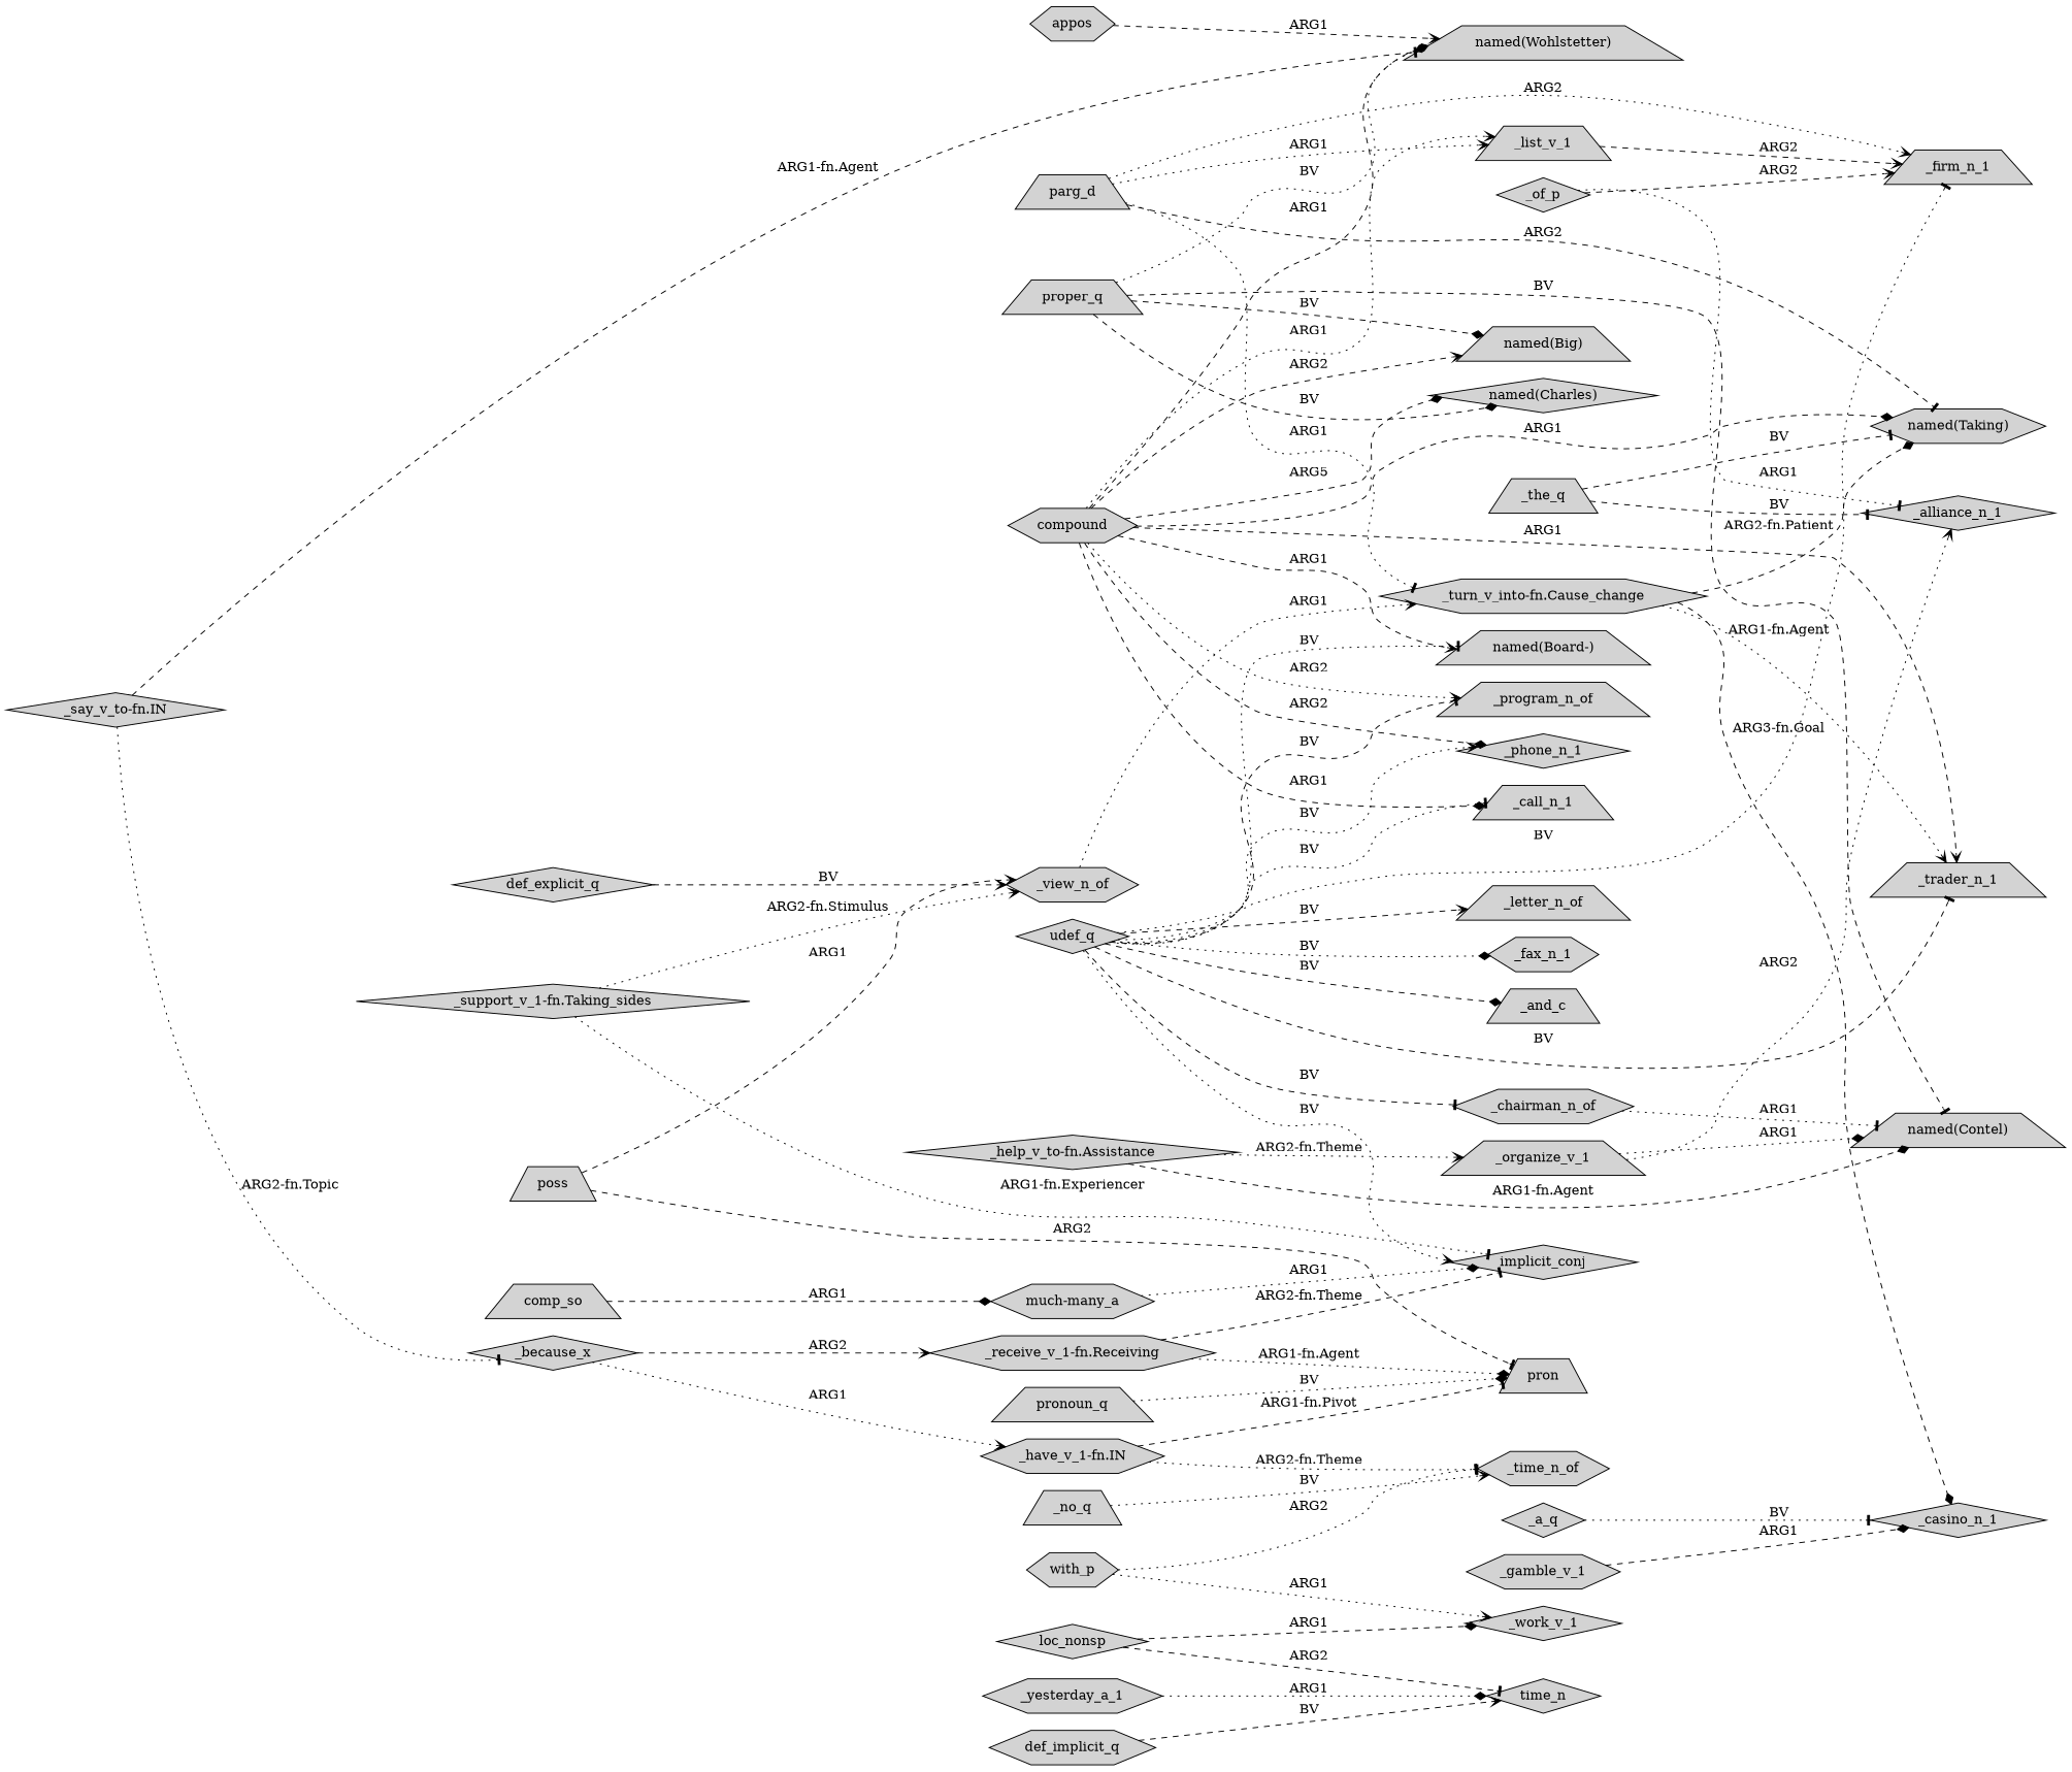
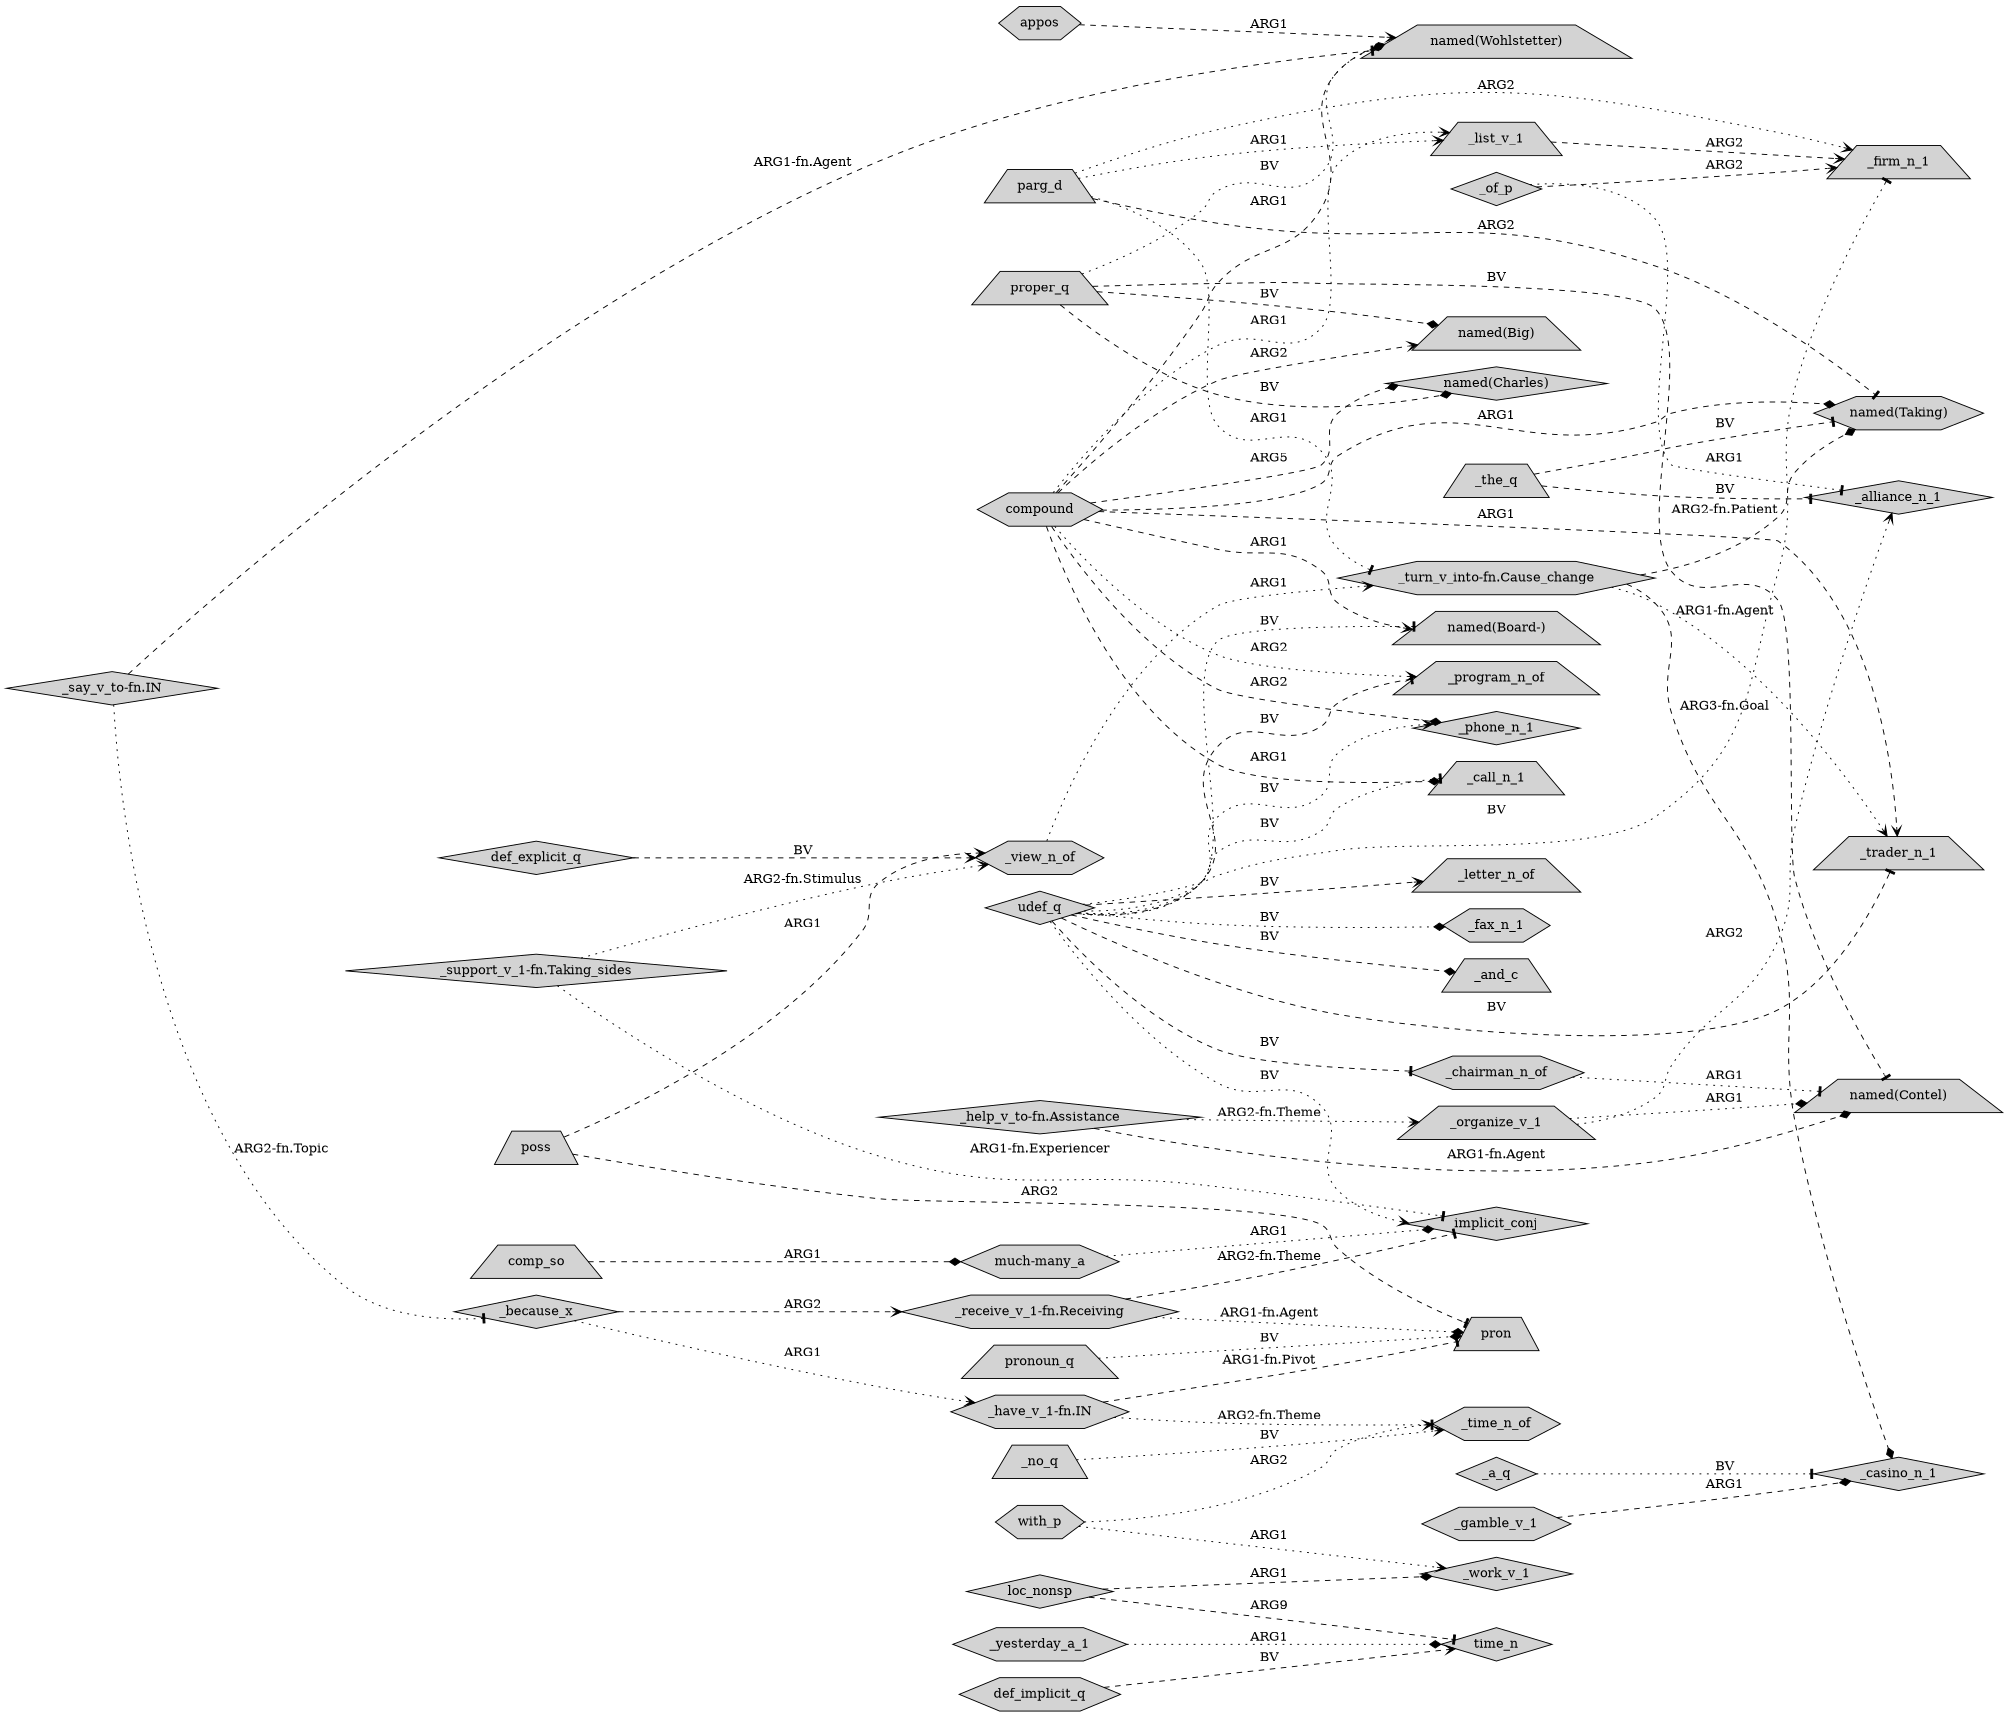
  digraph {
    rankdir=LR
    node [shape=trapezium style=filled]
    edge [arrowhead=vee style=dashed]
    _of_p [shape=diamond]
    _firm_n_1
    _alliance_n_1 [shape=diamond]
    proper_q
    "named(Wohlstetter)"
    "named(Contel)"
    "named(Charles)" [shape=diamond]
    "named(Big)"
    _the_q
    n10 [label="named(Taking)" shape=hexagon]
    _yesterday_a_1 [shape=hexagon]
    time_n [shape=diamond]
    compound [shape=hexagon]
    _program_n_of
    _trader_n_1
    _call_n_1
    "named(Board-)"
    _list_v_1
    _phone_n_1 [shape=diamond]
    _organize_v_1
    "_have_v_1-fn.IN" [shape=hexagon]
    _time_n_of [shape=hexagon]
    pron
    _because_x [shape=diamond]
    "_receive_v_1-fn.Receiving" [shape=hexagon]
    implicit_conj [shape=diamond]
    poss
    _view_n_of [shape=hexagon]
    "_turn_v_into-fn.Cause_change" [shape=hexagon]
    _casino_n_1 [shape=diamond]
    udef_q [shape=diamond]
    _letter_n_of
    _chairman_n_of [shape=hexagon]
    _fax_n_1 [shape=hexagon]
    _and_c
    _a_q [shape=diamond]
    _no_q
    "_help_v_to-fn.Assistance" [shape=diamond]
    parg_d
    with_p [shape=hexagon]
    _work_v_1 [shape=diamond]
    loc_nonsp [shape=diamond]
    "_say_v_to-fn.IN" [shape=diamond]
    "much-many_a" [shape=hexagon]
    "_support_v_1-fn.Taking_sides" [shape=diamond]
    pronoun_q
    appos [shape=hexagon]
    def_explicit_q [shape=diamond]
    comp_so
    _gamble_v_1 [shape=hexagon]
    def_implicit_q [shape=hexagon]
    _of_p -> _firm_n_1 [label=ARG2]
    _of_p -> _alliance_n_1 [arrowhead=tee label=ARG1 style=dotted]
    proper_q -> "named(Wohlstetter)" [arrowhead=diamond label=BV style=dotted]
    proper_q -> "named(Contel)" [arrowhead=tee label=BV]
    proper_q -> "named(Charles)" [arrowhead=diamond label=BV]
    proper_q -> "named(Big)" [arrowhead=diamond label=BV]
    _the_q -> _alliance_n_1 [arrowhead=tee label=BV]
    _the_q -> n10 [arrowhead=tee label=BV]
    _yesterday_a_1 -> time_n [arrowhead=diamond label=ARG1 style=dotted]
    compound -> "named(Wohlstetter)" [arrowhead=diamond label=ARG1]
    compound -> "named(Charles)" [arrowhead=diamond label=ARG5]
    compound -> "named(Big)" [label=ARG2]
    compound -> n10 [arrowhead=diamond label=ARG1]
    compound -> _program_n_of [label=ARG2 style=dotted]
    compound -> _trader_n_1 [label=ARG1]
    compound -> _call_n_1 [arrowhead=diamond label=ARG1]
    compound -> "named(Board-)" [label=ARG1]
    compound -> _list_v_1 [label=ARG1 style=dotted]
    compound -> _phone_n_1 [arrowhead=diamond label=ARG2]
    _list_v_1 -> _firm_n_1 [label=ARG2]
    _organize_v_1 -> _alliance_n_1 [label=ARG2 style=dotted]
    _organize_v_1 -> "named(Contel)" [arrowhead=diamond label=ARG1 style=dotted]
    "_have_v_1-fn.IN" -> _time_n_of [arrowhead=tee label="ARG2-fn.Theme" style=dotted]
    "_have_v_1-fn.IN" -> pron [arrowhead=tee label="ARG1-fn.Pivot"]
    _because_x -> "_have_v_1-fn.IN" [label=ARG1 style=dotted]
    _because_x -> "_receive_v_1-fn.Receiving" [label=ARG2]
    "_receive_v_1-fn.Receiving" -> pron [arrowhead=diamond label="ARG1-fn.Agent" style=dotted]
    "_receive_v_1-fn.Receiving" -> implicit_conj [arrowhead=tee label="ARG2-fn.Theme"]
    poss -> pron [arrowhead=tee label=ARG2]
    poss -> _view_n_of [label=ARG1]
    _view_n_of -> "_turn_v_into-fn.Cause_change" [label=ARG1 style=dotted]
    "_turn_v_into-fn.Cause_change" -> n10 [arrowhead=diamond label="ARG2-fn.Patient"]
    "_turn_v_into-fn.Cause_change" -> _trader_n_1 [label="ARG1-fn.Agent" style=dotted]
    "_turn_v_into-fn.Cause_change" -> _casino_n_1 [arrowhead=diamond label="ARG3-fn.Goal"]
    udef_q -> _firm_n_1 [arrowhead=tee label=BV style=dotted]
    udef_q -> _program_n_of [arrowhead=tee label=BV]
    udef_q -> _trader_n_1 [arrowhead=tee label=BV]
    udef_q -> _call_n_1 [arrowhead=tee label=BV style=dotted]
    udef_q -> "named(Board-)" [arrowhead=tee label=BV style=dotted]
    udef_q -> _phone_n_1 [label=BV style=dotted]
    udef_q -> implicit_conj [label=BV style=dotted]
    udef_q -> _letter_n_of [label=BV]
    udef_q -> _chairman_n_of [arrowhead=tee label=BV]
    udef_q -> _fax_n_1 [arrowhead=diamond label=BV style=dotted]
    udef_q -> _and_c [arrowhead=diamond label=BV]
    _chairman_n_of -> "named(Contel)" [arrowhead=tee label=ARG1 style=dotted]
    _a_q -> _casino_n_1 [arrowhead=tee label=BV style=dotted]
    _no_q -> _time_n_of [label=BV style=dotted]
    "_help_v_to-fn.Assistance" -> "named(Contel)" [arrowhead=diamond label="ARG1-fn.Agent"]
    "_help_v_to-fn.Assistance" -> _organize_v_1 [label="ARG2-fn.Theme" style=dotted]
    parg_d -> _firm_n_1 [label=ARG2 style=dotted]
    parg_d -> n10 [arrowhead=tee label=ARG2]
    parg_d -> _list_v_1 [label=ARG1 style=dotted]
    parg_d -> "_turn_v_into-fn.Cause_change" [arrowhead=tee label=ARG1 style=dotted]
-   with_p -> _time_n_of [arrowhead=tee label=ARG2 style=dotted]
+   with_p -> _time_n_of [label=ARG2 style=dotted]
    with_p -> _work_v_1 [label=ARG1 style=dotted]
-   loc_nonsp -> time_n [arrowhead=tee label=ARG2]
+   loc_nonsp -> time_n [arrowhead=tee label=ARG9]
    loc_nonsp -> _work_v_1 [arrowhead=diamond label=ARG1]
    "_say_v_to-fn.IN" -> "named(Wohlstetter)" [arrowhead=tee label="ARG1-fn.Agent"]
    "_say_v_to-fn.IN" -> _because_x [arrowhead=tee label="ARG2-fn.Topic" style=dotted]
    "much-many_a" -> implicit_conj [arrowhead=diamond label=ARG1 style=dotted]
    "_support_v_1-fn.Taking_sides" -> implicit_conj [arrowhead=tee label="ARG1-fn.Experiencer" style=dotted]
    "_support_v_1-fn.Taking_sides" -> _view_n_of [label="ARG2-fn.Stimulus" style=dotted]
    pronoun_q -> pron [arrowhead=diamond label=BV style=dotted]
    appos -> "named(Wohlstetter)" [label=ARG1]
    def_explicit_q -> _view_n_of [label=BV]
    comp_so -> "much-many_a" [arrowhead=diamond label=ARG1]
    _gamble_v_1 -> _casino_n_1 [arrowhead=diamond label=ARG1]
    def_implicit_q -> time_n [label=BV]
  }
